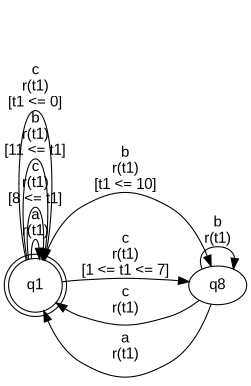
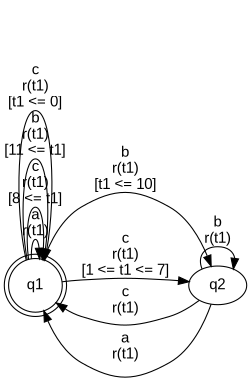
  digraph {
    rankdir=LR
    fontname="Liberation Sans"
    node [fontname="Liberation Sans"]
    edge [fontname="Liberation Sans"]
    n1 [label=q1 shape=doublecircle]
-   n2 [label=q8]
+   n2 [label=q2]
    n1 -> n1 [label="a\nr(t1)\n"]
    n1 -> n1 [label="c\nr(t1)\n[8 <= t1]"]
    n1 -> n1 [label="b\nr(t1)\n[11 <= t1]"]
    n1 -> n1 [label="c\nr(t1)\n[t1 <= 0]"]
    n1 -> n2 [label="b\nr(t1)\n[t1 <= 10]"]
    n1 -> n2 [label="c\nr(t1)\n[1 <= t1 <= 7]"]
    n2 -> n1 [label="c\nr(t1)\n"]
    n2 -> n1 [label="a\nr(t1)\n"]
    n2 -> n2 [label="b\nr(t1)\n"]
  }
